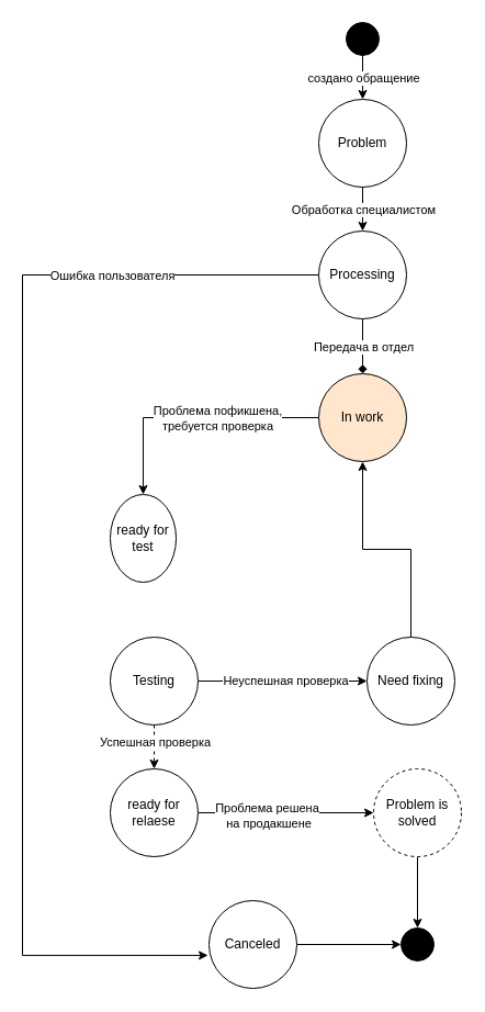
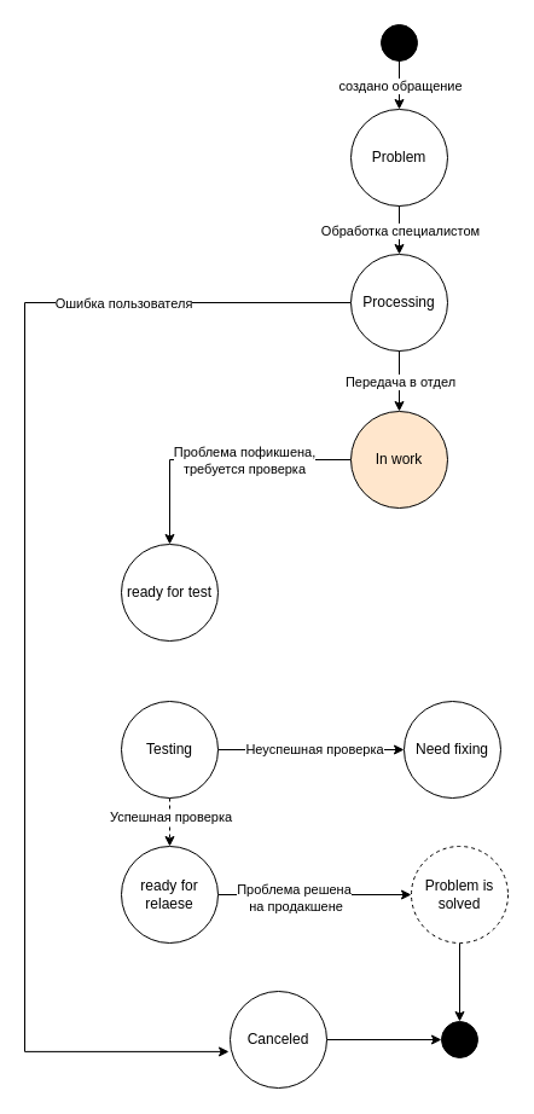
  <mxCell id="0" />
  <mxCell id="1" parent="0" />
  <mxCell id="2" value="Problem" style="ellipse;whiteSpace=wrap;html=1;aspect=fixed;" vertex="1" parent="1"><mxGeometry x="290" y="90" width="80" height="80" as="geometry" /></mxCell>
  <mxCell id="3" value="" style="endArrow=classic;html=1;rounded=0;entryX=0.5;entryY=0;entryDx=0;entryDy=0;" edge="1" parent="1" target="2"><mxGeometry relative="1" as="geometry"><mxPoint x="330" y="40" as="sourcePoint" /><mxPoint x="380" y="130" as="targetPoint" /></mxGeometry></mxCell>
  <mxCell id="4" value="создано обращение" style="edgeLabel;resizable=0;html=1;align=center;verticalAlign=middle;" connectable="0" vertex="1" parent="3"><mxGeometry relative="1" as="geometry"><mxPoint y="5" as="offset" /></mxGeometry></mxCell>
  <mxCell id="5" style="edgeStyle=orthogonalEdgeStyle;rounded=0;orthogonalLoop=1;jettySize=auto;html=1;exitX=0;exitY=0.5;exitDx=0;exitDy=0;entryX=-0.012;entryY=0.624;entryDx=0;entryDy=0;entryPerimeter=0;" edge="1" parent="1" source="7" target="29"><mxGeometry relative="1" as="geometry"><Array as="points"><mxPoint x="20" y="250" /><mxPoint x="20" y="870" /></Array></mxGeometry></mxCell>
  <mxCell id="6" value="Ошибка пользователя" style="edgeLabel;html=1;align=center;verticalAlign=middle;resizable=0;points=[];" vertex="1" connectable="0" parent="5"><mxGeometry x="-0.643" relative="1" as="geometry"><mxPoint as="offset" /></mxGeometry></mxCell>
  <mxCell id="7" value="Processing" style="ellipse;whiteSpace=wrap;html=1;aspect=fixed;" vertex="1" parent="1"><mxGeometry x="290" y="210" width="80" height="80" as="geometry" /></mxCell>
  <mxCell id="8" value="" style="endArrow=classic;html=1;rounded=0;exitX=0.5;exitY=1;exitDx=0;exitDy=0;entryX=0.5;entryY=0;entryDx=0;entryDy=0;" edge="1" parent="1" source="2" target="7"><mxGeometry relative="1" as="geometry"><mxPoint x="280" y="230" as="sourcePoint" /><mxPoint x="380" y="230" as="targetPoint" /></mxGeometry></mxCell>
  <mxCell id="9" value="Обработка специалистом" style="edgeLabel;resizable=0;html=1;align=center;verticalAlign=middle;" connectable="0" vertex="1" parent="8"><mxGeometry relative="1" as="geometry" /></mxCell>
  <mxCell id="10" style="edgeStyle=orthogonalEdgeStyle;rounded=0;orthogonalLoop=1;jettySize=auto;html=1;entryX=0.5;entryY=0;entryDx=0;entryDy=0;" edge="1" parent="1" source="12" target="15"><mxGeometry relative="1" as="geometry" /></mxCell>
  <mxCell id="11" value="Проблема пофикшена,&lt;br&gt;требуется проверка" style="edgeLabel;html=1;align=center;verticalAlign=middle;resizable=0;points=[];" vertex="1" connectable="0" parent="10"><mxGeometry x="-0.192" relative="1" as="geometry"><mxPoint as="offset" /></mxGeometry></mxCell>
  <mxCell id="12" value="In work" style="ellipse;whiteSpace=wrap;html=1;aspect=fixed;fillColor=#ffe6cc;" vertex="1" parent="1"><mxGeometry x="290" y="340" width="80" height="80" as="geometry" /></mxCell>
- <mxCell id="13" value="" style="endArrow=diamond;html=1;rounded=0;exitX=0.5;exitY=1;exitDx=0;exitDy=0;entryX=0.5;entryY=0;entryDx=0;entryDy=0;" edge="1" parent="1" source="7" target="12"><mxGeometry relative="1" as="geometry"><mxPoint x="280" y="350" as="sourcePoint" /><mxPoint x="380" y="350" as="targetPoint" /></mxGeometry></mxCell>
+ <mxCell id="13" value="" style="endArrow=classic;html=1;rounded=0;exitX=0.5;exitY=1;exitDx=0;exitDy=0;entryX=0.5;entryY=0;entryDx=0;entryDy=0;" edge="1" parent="1" source="7" target="12"><mxGeometry relative="1" as="geometry"><mxPoint x="280" y="350" as="sourcePoint" /><mxPoint x="380" y="350" as="targetPoint" /></mxGeometry></mxCell>
  <mxCell id="14" value="Передача в отдел" style="edgeLabel;resizable=0;html=1;align=center;verticalAlign=middle;" connectable="0" vertex="1" parent="13"><mxGeometry relative="1" as="geometry" /></mxCell>
- <mxCell id="15" value="ready for test" style="ellipse;whiteSpace=wrap;html=1;aspect=fixed;" vertex="1" parent="1"><mxGeometry x="100" y="450" width="60" height="80" as="geometry" /></mxCell>
+ <mxCell id="15" value="ready for test" style="ellipse;whiteSpace=wrap;html=1;aspect=fixed;" vertex="1" parent="1"><mxGeometry x="100" y="450" width="80" height="80" as="geometry" /></mxCell>
  <mxCell id="16" style="edgeStyle=orthogonalEdgeStyle;rounded=0;orthogonalLoop=1;jettySize=auto;html=1;exitX=0.5;exitY=1;exitDx=0;exitDy=0;entryX=0.5;entryY=0;entryDx=0;entryDy=0;dashed=1;" edge="1" parent="1" source="20" target="23"><mxGeometry relative="1" as="geometry" /></mxCell>
  <mxCell id="17" value="Успешная проверка" style="edgeLabel;html=1;align=center;verticalAlign=middle;resizable=0;points=[];" vertex="1" connectable="0" parent="16"><mxGeometry x="-0.257" relative="1" as="geometry"><mxPoint as="offset" /></mxGeometry></mxCell>
  <mxCell id="18" style="edgeStyle=orthogonalEdgeStyle;rounded=0;orthogonalLoop=1;jettySize=auto;html=1;exitX=1;exitY=0.5;exitDx=0;exitDy=0;entryX=0;entryY=0.5;entryDx=0;entryDy=0;" edge="1" parent="1" source="20" target="25"><mxGeometry relative="1" as="geometry" /></mxCell>
  <mxCell id="19" value="Неуспешная проверка" style="edgeLabel;html=1;align=center;verticalAlign=middle;resizable=0;points=[];" vertex="1" connectable="0" parent="18"><mxGeometry x="0.25" y="1" relative="1" as="geometry"><mxPoint x="-17" as="offset" /></mxGeometry></mxCell>
  <mxCell id="20" value="Testing" style="ellipse;whiteSpace=wrap;html=1;aspect=fixed;" vertex="1" parent="1"><mxGeometry x="100" y="580" width="80" height="80" as="geometry" /></mxCell>
  <mxCell id="21" style="edgeStyle=orthogonalEdgeStyle;rounded=0;orthogonalLoop=1;jettySize=auto;html=1;" edge="1" parent="1" source="23" target="27"><mxGeometry relative="1" as="geometry" /></mxCell>
  <mxCell id="22" value="Проблема решена&lt;br&gt;&amp;nbsp;на продакшене" style="edgeLabel;html=1;align=center;verticalAlign=middle;resizable=0;points=[];" vertex="1" connectable="0" parent="21"><mxGeometry x="-0.222" y="-2" relative="1" as="geometry"><mxPoint as="offset" /></mxGeometry></mxCell>
  <mxCell id="23" value="ready for relaese&lt;span id=&quot;docs-internal-guid-b1327813-7fff-3574-d352-51674acb50ad&quot;&gt;&lt;/span&gt;" style="ellipse;whiteSpace=wrap;html=1;aspect=fixed;" vertex="1" parent="1"><mxGeometry x="100" y="700" width="80" height="80" as="geometry" /></mxCell>
- <mxCell id="24" style="edgeStyle=orthogonalEdgeStyle;rounded=0;orthogonalLoop=1;jettySize=auto;html=1;exitX=0.5;exitY=0;exitDx=0;exitDy=0;entryX=0.5;entryY=1;entryDx=0;entryDy=0;" edge="1" parent="1" source="25" target="12"><mxGeometry relative="1" as="geometry" /></mxCell>
  <mxCell id="25" value="Need fixing" style="ellipse;whiteSpace=wrap;html=1;aspect=fixed;" vertex="1" parent="1"><mxGeometry x="334" y="580" width="80" height="80" as="geometry" /></mxCell>
  <mxCell id="26" style="edgeStyle=orthogonalEdgeStyle;rounded=0;orthogonalLoop=1;jettySize=auto;html=1;entryX=0.5;entryY=0;entryDx=0;entryDy=0;" edge="1" parent="1" source="27" target="30"><mxGeometry relative="1" as="geometry"><mxPoint x="380" y="860" as="targetPoint" /></mxGeometry></mxCell>
  <mxCell id="27" value="Problem is solved" style="ellipse;whiteSpace=wrap;html=1;aspect=fixed;dashed=1;" vertex="1" parent="1"><mxGeometry x="340" y="700" width="80" height="80" as="geometry" /></mxCell>
  <mxCell id="28" style="edgeStyle=orthogonalEdgeStyle;rounded=0;orthogonalLoop=1;jettySize=auto;html=1;entryX=0;entryY=0.5;entryDx=0;entryDy=0;" edge="1" parent="1" source="29" target="30"><mxGeometry relative="1" as="geometry"><mxPoint x="380" y="870" as="targetPoint" /></mxGeometry></mxCell>
  <mxCell id="29" value="Canceled" style="ellipse;whiteSpace=wrap;html=1;aspect=fixed;" vertex="1" parent="1"><mxGeometry x="190" y="820" width="80" height="80" as="geometry" /></mxCell>
  <mxCell id="30" value="" style="ellipse;whiteSpace=wrap;html=1;aspect=fixed;fillColor=#000000;" vertex="1" parent="1"><mxGeometry x="365" y="845" width="30" height="30" as="geometry" /></mxCell>
  <mxCell id="31" value="" style="ellipse;whiteSpace=wrap;html=1;aspect=fixed;fillColor=#000000;" vertex="1" parent="1"><mxGeometry x="315" width="30" height="30" as="geometry" y="20" /></mxCell>
